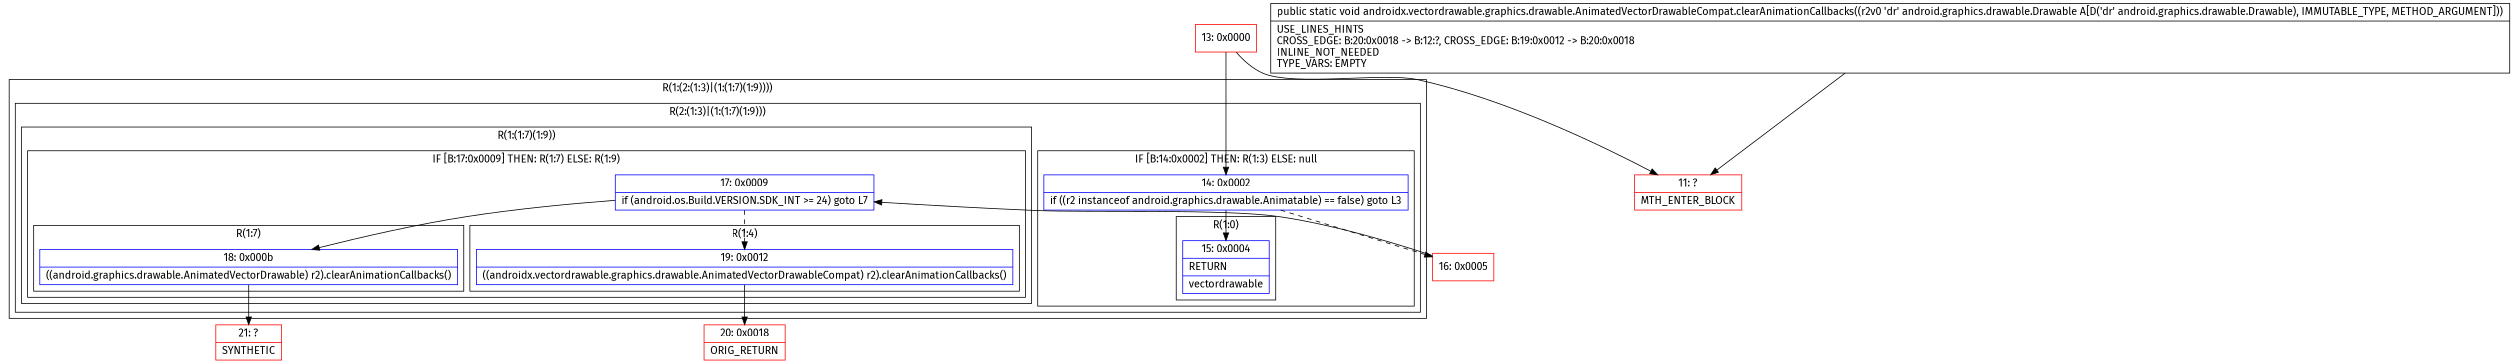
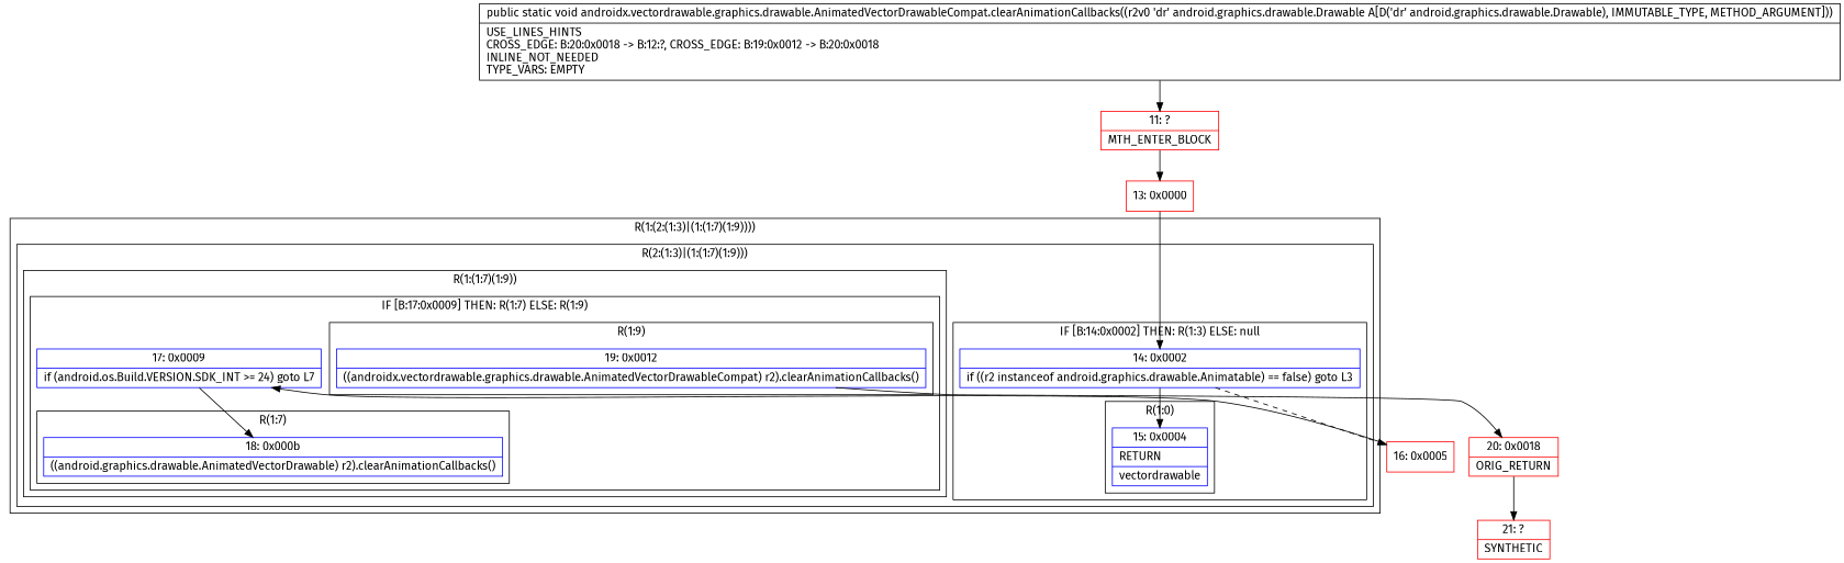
  digraph {
    fontname="Fira Sans"
    node [color=blue fontname="Fira Sans" shape=record]
    edge [fontname="Fira Sans"]
    n1 [label="{15\:\ 0x0004|RETURN\l|vectordrawable\l}"]
    n2 [label="{14\:\ 0x0002|if ((r2 instanceof android.graphics.drawable.Animatable) == false) goto L3\l}"]
    n3 [label="{18\:\ 0x000b|((android.graphics.drawable.AnimatedVectorDrawable) r2).clearAnimationCallbacks()\l}"]
    n4 [label="{19\:\ 0x0012|((androidx.vectordrawable.graphics.drawable.AnimatedVectorDrawableCompat) r2).clearAnimationCallbacks()\l}"]
    n5 [label="{17\:\ 0x0009|if (android.os.Build.VERSION.SDK_INT \>= 24) goto L7\l}"]
    n6 [color=red label="{16\:\ 0x0005}"]
    n7 [color=red label="{21\:\ ?|SYNTHETIC\l}"]
    n8 [color=red label="{20\:\ 0x0018|ORIG_RETURN\l}"]
    n9 [color=red label="{11\:\ ?|MTH_ENTER_BLOCK\l}"]
    n10 [color=red label="{13\:\ 0x0000}"]
    n11 [label="{public static void androidx.vectordrawable.graphics.drawable.AnimatedVectorDrawableCompat.clearAnimationCallbacks((r2v0 'dr' android.graphics.drawable.Drawable A[D('dr' android.graphics.drawable.Drawable), IMMUTABLE_TYPE, METHOD_ARGUMENT]))  | USE_LINES_HINTS\lCROSS_EDGE: B:20:0x0018 \-\> B:12:?, CROSS_EDGE: B:19:0x0012 \-\> B:20:0x0018\lINLINE_NOT_NEEDED\lTYPE_VARS: EMPTY\l}" color=""]
    subgraph cluster_1 {
      label="R(1:(2:(1:3)|(1:(1:7)(1:9))))"
      subgraph cluster_2 {
        label="R(2:(1:3)|(1:(1:7)(1:9)))"
        subgraph cluster_3 {
          label="IF [B:14:0x0002] THEN: R(1:3) ELSE: null"
          n2
          subgraph cluster_4 {
            label="R(1:0)"
            n1
          }
        }
        subgraph cluster_5 {
          label="R(1:(1:7)(1:9))"
          subgraph cluster_6 {
            label="IF [B:17:0x0009] THEN: R(1:7) ELSE: R(1:9)"
            n5
            subgraph cluster_7 {
              label="R(1:7)"
              n3
            }
            subgraph cluster_8 {
-             label="R(1:4)"
+             label="R(1:9)"
              n4
            }
          }
        }
      }
    }
    n2 -> n1
    n2 -> n6 [style=dashed]
-   n3 -> n7
+   n8 -> n7
    n4 -> n8
    n5 -> n3
-   n5 -> n4 [style=dashed]
    n6 -> n5
-   n10 -> n9
+   n9 -> n10
    n10 -> n2
    n11 -> n9
  }
